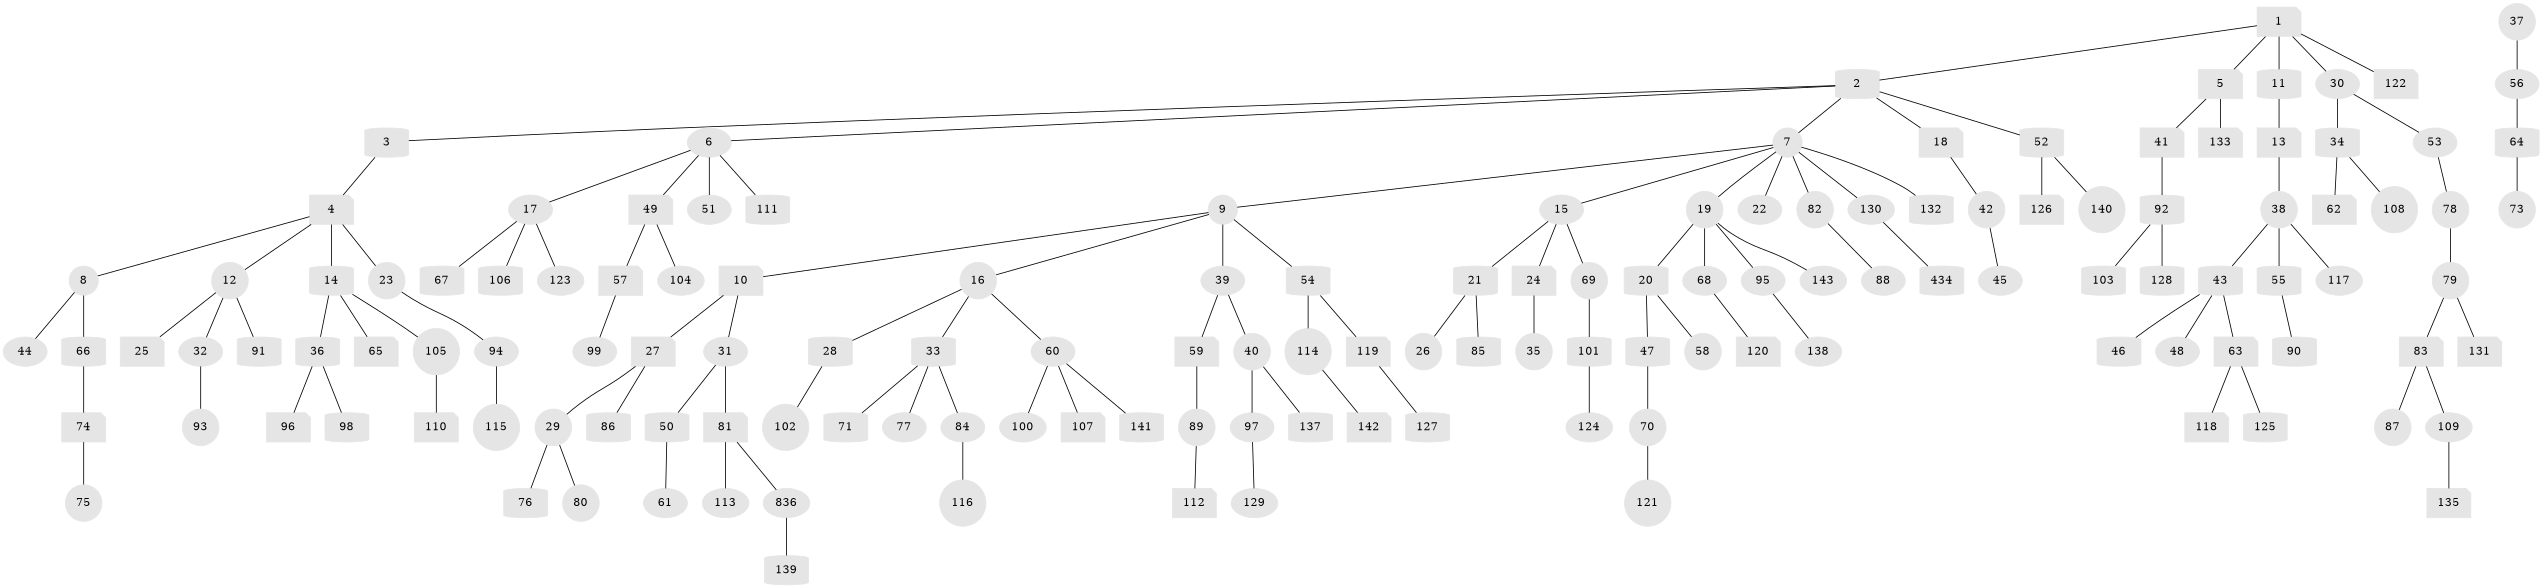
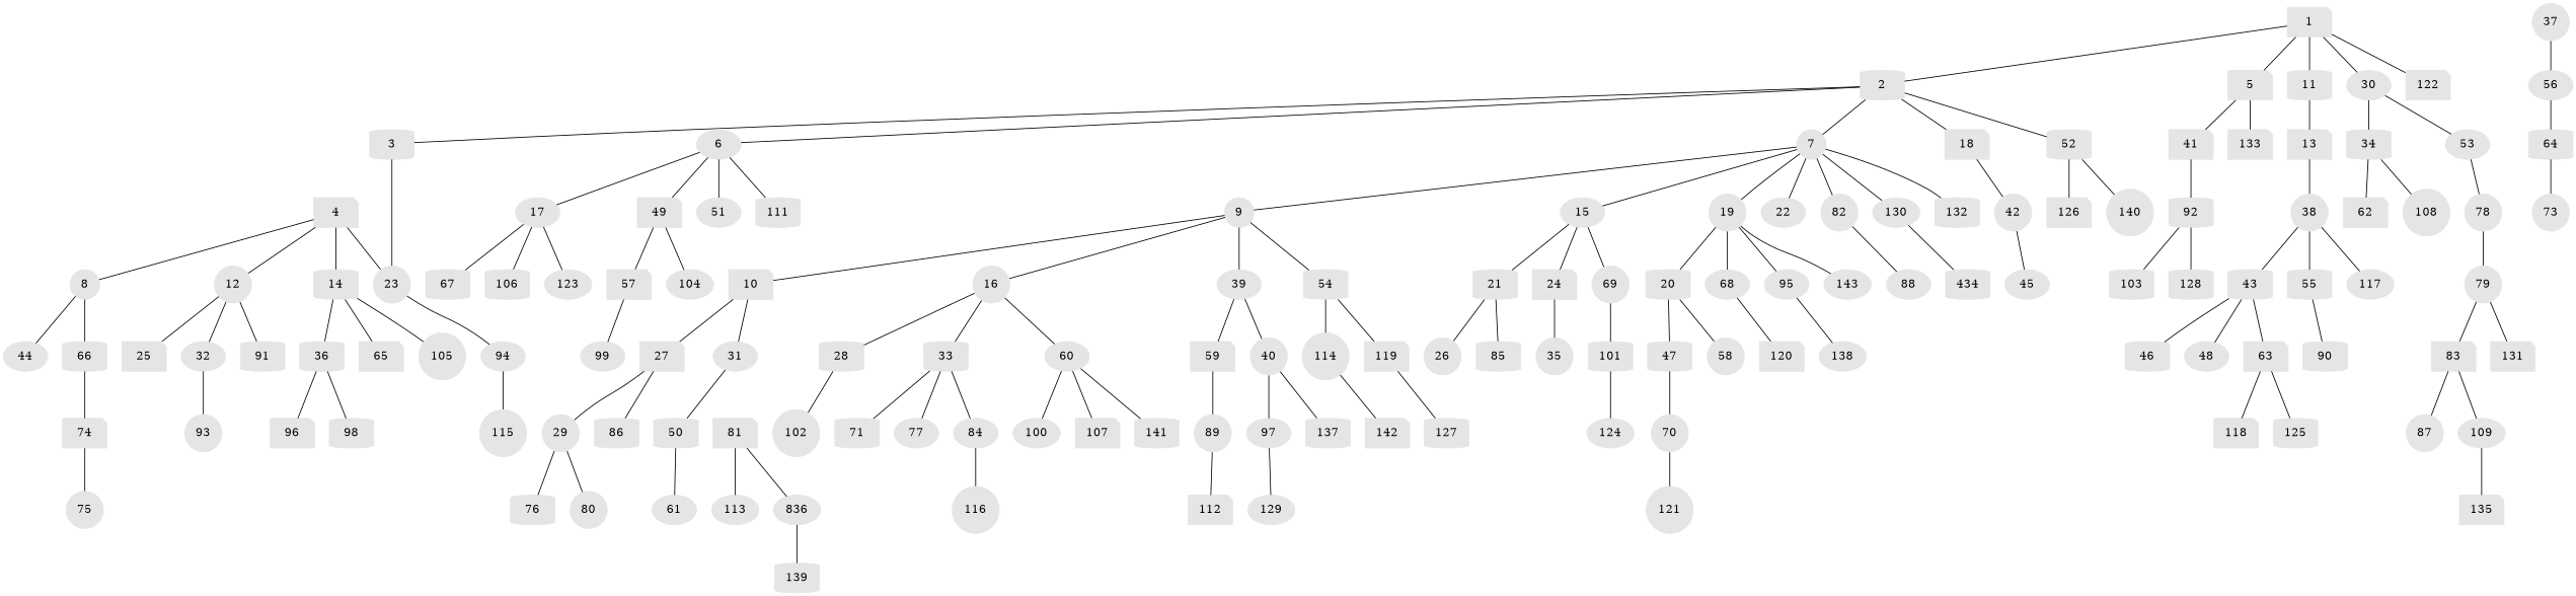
  graph {
    node [color=gray90 shape=cylinder style=filled]
    1 [shape=note]
    2
    5 [shape=note]
    11
    30 [shape=ellipse]
    122 [shape=note]
    3
    6 [shape=ellipse]
    7 [shape=circle]
    18 [shape=note]
    52
    41 [shape=note]
    133 [shape=note]
    13 [shape=note]
    34
    53 [shape=ellipse]
    4 [shape=note]
    17 [shape=ellipse]
    49 [shape=note]
    51 [shape=ellipse]
    111
    9 [shape=circle]
    15 [shape=ellipse]
    19 [shape=circle]
    22 [shape=ellipse]
    82 [shape=circle]
    130 [shape=ellipse]
    132
    42 [shape=circle]
    126 [shape=note]
    140 [shape=circle]
    8 [shape=circle]
    12 [shape=circle]
    14
    23 [shape=circle]
    44 [shape=ellipse]
    66
    25 [shape=note]
    32 [shape=ellipse]
    91
    36
    65 [shape=note]
    105 [shape=circle]
    94 [shape=ellipse]
    92
    67
    106
    123 [shape=ellipse]
    57 [shape=note]
    104 [shape=ellipse]
    10 [shape=note]
    16 [shape=circle]
    39 [shape=ellipse]
    54
    21
    24 [shape=note]
    69 [shape=circle]
    20
    68 [shape=ellipse]
    95 [shape=ellipse]
    143 [shape=ellipse]
    88 [shape=ellipse]
    n63 [label=434]
    74 [shape=note]
    27 [shape=note]
    31 [shape=ellipse]
    28
    33
    60 [shape=ellipse]
    59 [shape=note]
    40 [shape=circle]
    114 [shape=circle]
    119 [shape=note]
    89 [shape=circle]
    29 [shape=circle]
    86
    50
    81 [shape=note]
    38 [shape=circle]
    93 [shape=circle]
    43
    55
    117 [shape=ellipse]
    96 [shape=note]
    98
-   110 [shape=note]
    26 [shape=circle]
    85
    35 [shape=circle]
    101
    102 [shape=circle]
    71
    77 [shape=ellipse]
    84 [shape=ellipse]
    100 [shape=ellipse]
    107 [shape=note]
    141
    45 [shape=ellipse]
    47
    58 [shape=circle]
    120 [shape=note]
    138 [shape=ellipse]
    70 [shape=circle]
    115 [shape=circle]
    76
    80 [shape=circle]
    62 [shape=note]
    108 [shape=circle]
    37 [shape=circle]
    56 [shape=ellipse]
    78 [shape=circle]
    61 [shape=ellipse]
    113 [shape=ellipse]
    n114 [label=836 shape=ellipse]
    116 [shape=circle]
    64
    46
    48 [shape=ellipse]
    63 [shape=note]
    90
    97 [shape=ellipse]
    137
    129 [shape=ellipse]
    103
    128
    118 [shape=note]
    125
    121 [shape=circle]
    99 [shape=ellipse]
    79 [shape=circle]
    142 [shape=note]
    127
    73 [shape=circle]
    112 [shape=note]
    75 [shape=circle]
    124 [shape=ellipse]
    83 [shape=note]
    131 [shape=note]
    87 [shape=circle]
    109 [shape=ellipse]
    139
    135 [shape=note]
    1 -- 2
    1 -- 5
    1 -- 11
    1 -- 30
    1 -- 122
    2 -- 3
    2 -- 6
    2 -- 7
    2 -- 18
    2 -- 52
    5 -- 41
    5 -- 133
    11 -- 13
    30 -- 34
    30 -- 53
-   3 -- 4
+   3 -- 23
    6 -- 17
    6 -- 49
    6 -- 51
    6 -- 111
    7 -- 9
    7 -- 15
    7 -- 19
    7 -- 22
    7 -- 82
    7 -- 130
    7 -- 132
    18 -- 42
    52 -- 126
    52 -- 140
    41 -- 92
    13 -- 38
    34 -- 62
    34 -- 108
    53 -- 78
    4 -- 8
    4 -- 12
    4 -- 14
    4 -- 23
    17 -- 67
    17 -- 106
    17 -- 123
    49 -- 57
    49 -- 104
    9 -- 10
    9 -- 16
    9 -- 39
    9 -- 54
    15 -- 21
    15 -- 24
    15 -- 69
    19 -- 20
    19 -- 68
    19 -- 95
    19 -- 143
    82 -- 88
    130 -- n63
    42 -- 45
    8 -- 44
    8 -- 66
    12 -- 25
    12 -- 32
    12 -- 91
    14 -- 36
    14 -- 65
    14 -- 105
    23 -- 94
    66 -- 74
    32 -- 93
    36 -- 96
    36 -- 98
-   105 -- 110
    94 -- 115
    92 -- 103
    92 -- 128
    57 -- 99
    10 -- 27
    10 -- 31
    16 -- 28
    16 -- 33
    16 -- 60
    39 -- 59
    39 -- 40
    54 -- 114
    54 -- 119
    21 -- 26
    21 -- 85
    24 -- 35
    69 -- 101
    20 -- 47
    20 -- 58
    68 -- 120
    95 -- 138
    74 -- 75
    27 -- 29
    27 -- 86
    31 -- 50
-   31 -- 81
    28 -- 102
    33 -- 71
    33 -- 77
    33 -- 84
    60 -- 100
    60 -- 107
    60 -- 141
    59 -- 89
    40 -- 97
    40 -- 137
    114 -- 142
    119 -- 127
    89 -- 112
    29 -- 76
    29 -- 80
    50 -- 61
    81 -- 113
    81 -- n114
    38 -- 43
    38 -- 55
    38 -- 117
    43 -- 46
    43 -- 48
    43 -- 63
    55 -- 90
    101 -- 124
    84 -- 116
    47 -- 70
    70 -- 121
    37 -- 56
    56 -- 64
    78 -- 79
    n114 -- 139
    64 -- 73
    63 -- 118
    63 -- 125
    97 -- 129
    79 -- 83
    79 -- 131
    83 -- 87
    83 -- 109
    109 -- 135
  }
